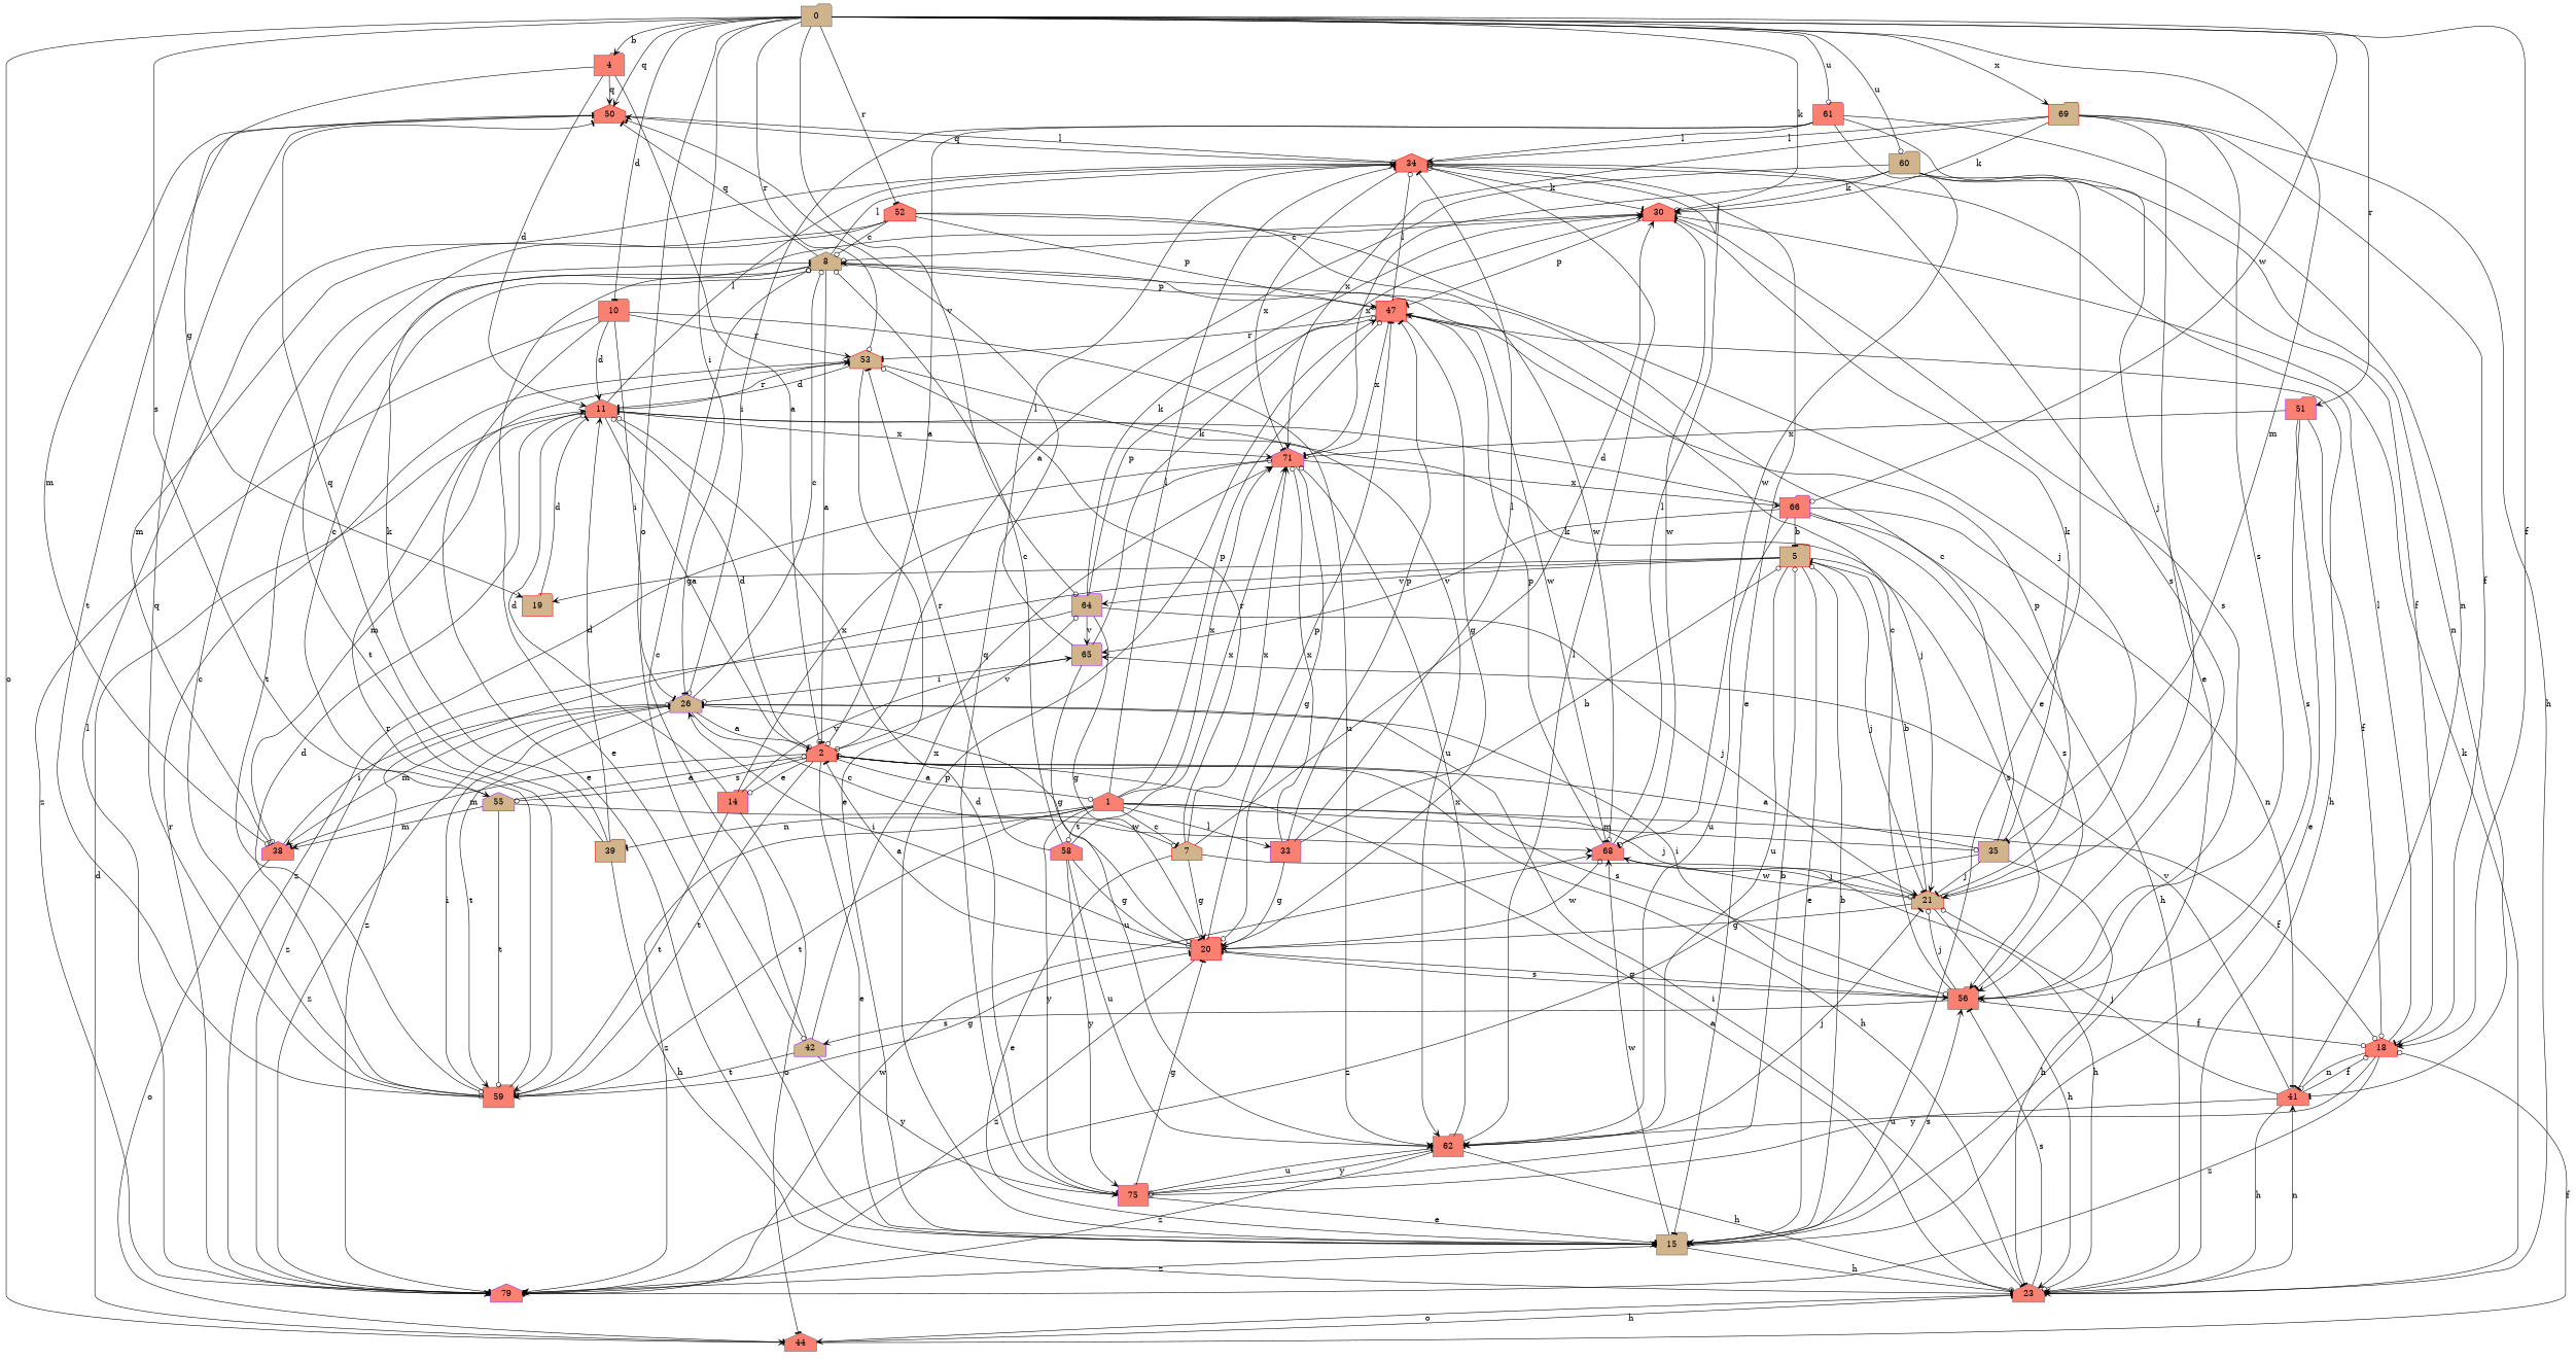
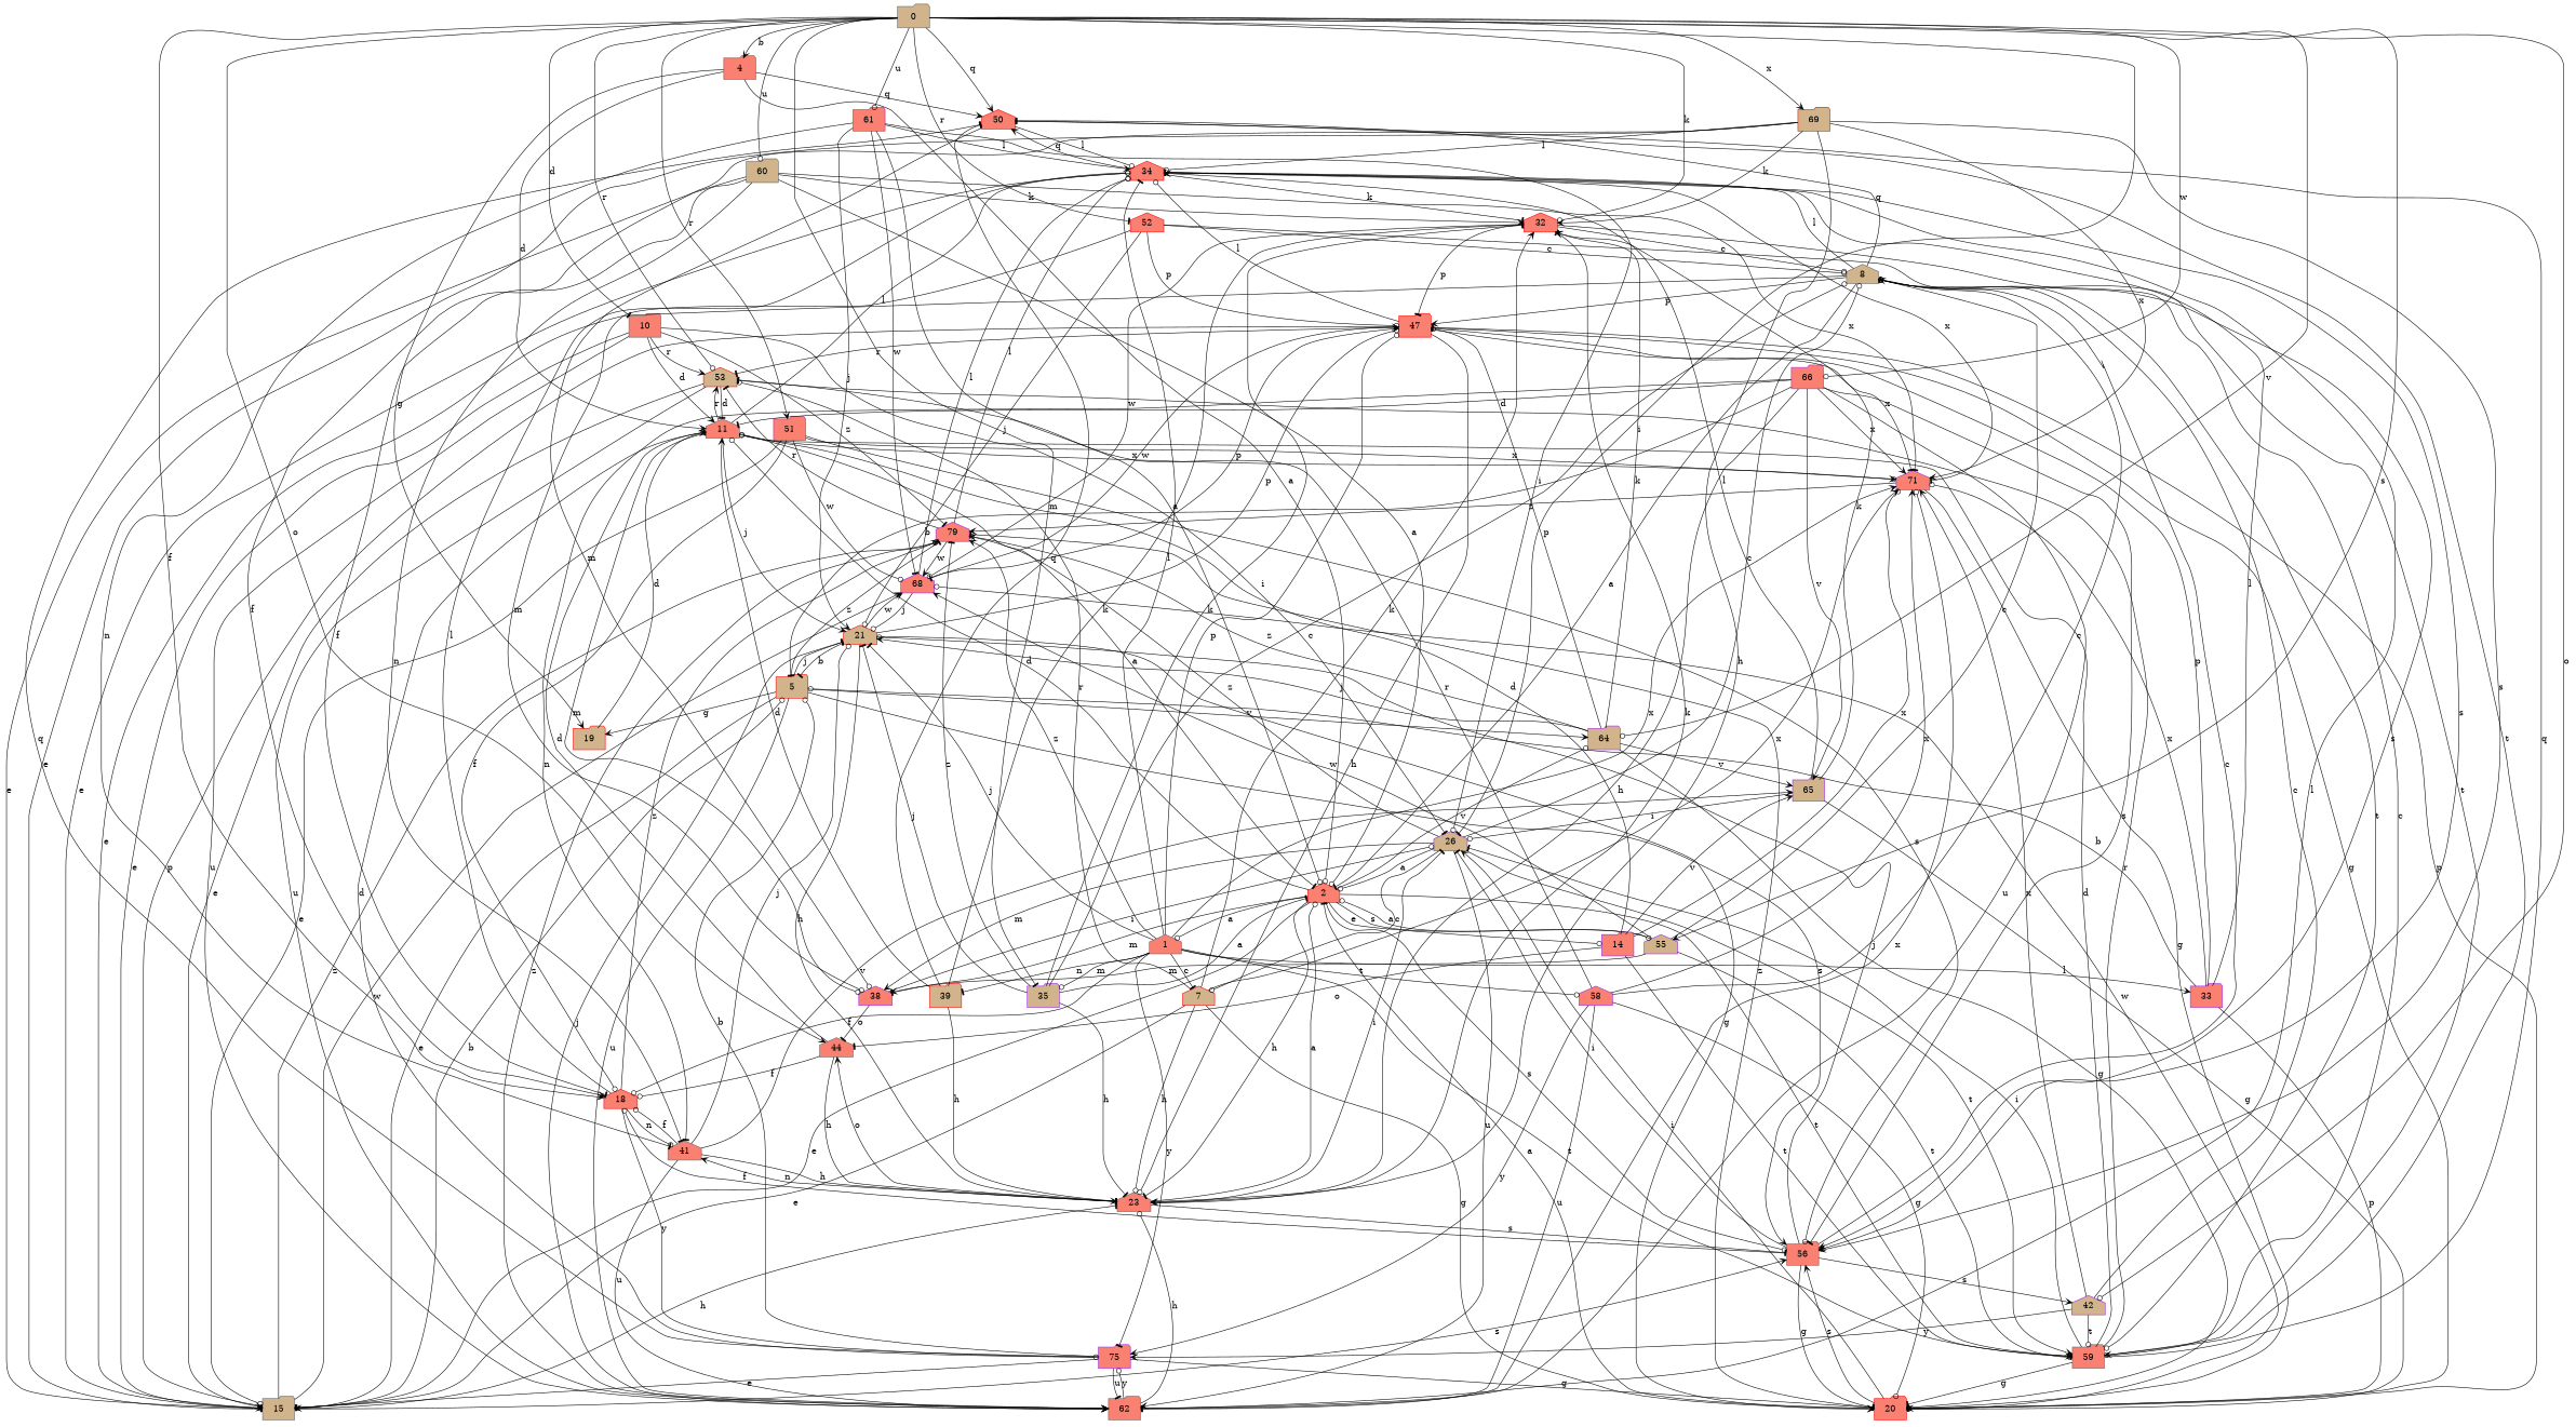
  strict digraph {
    node [color=purple fillcolor=salmon shape=folder style=filled]
    edge [arrowhead=odot]
    0 [color=gray40 fillcolor=tan]
    4 [color=gray40]
    10 [color=gray40]
    18 [color=red shape=house]
    26 [fillcolor=tan shape=house]
-   32 [color=red shape=house label=30]
+   32 [color=red shape=house]
    35 [fillcolor=tan]
    42 [fillcolor=tan shape=house]
    44 [color=gray40 shape=house]
    50 [color=red shape=house]
    51
    52 [color=red shape=house]
    53 [color=red fillcolor=tan shape=house]
    55 [fillcolor=tan shape=house]
    60 [color=gray40 fillcolor=tan]
    61
    64 [fillcolor=tan]
    66
    69 [color=red fillcolor=tan]
    2 [color=red shape=house]
    11 [color=gray40 shape=house]
    19 [color=red fillcolor=tan]
    79 [shape=house]
    15 [color=gray40 fillcolor=tan]
    62 [color=gray40]
    34 [color=red shape=house]
    75
    41 [color=gray40 shape=house]
    7 [color=red fillcolor=tan shape=house]
    59 [color=gray40]
    38 [shape=house]
    8 [color=gray40 fillcolor=tan shape=house]
    47 [color=red]
    56 [color=gray40]
    68 [shape=house]
    n36 [color=red fillcolor=tan label=21 shape=house]
    23 [color=gray40 shape=house]
    71 [shape=house]
    20 [color=red]
    65 [fillcolor=tan]
    5 [color=red fillcolor=tan]
    1 [color=gray40 shape=house]
    33
    39 [color=red fillcolor=tan]
    58 [shape=house]
    14
    0 -> 4 [arrowhead=vee label=b]
    0 -> 10 [arrowhead=tee label=d]
    0 -> 18 [arrowhead=vee label=f]
    0 -> 26 [arrowhead=tee label=i]
    0 -> 32 [label=k]
    0 -> 35 [arrowhead=tee label=m]
    0 -> 42 [label=o]
    0 -> 44 [arrowhead=vee label=o]
    0 -> 50 [arrowhead=vee label=q]
    0 -> 51 [arrowhead=vee label=r]
    0 -> 52 [arrowhead=tee label=r]
    0 -> 53 [label=r]
    0 -> 55 [arrowhead=vee label=s]
    0 -> 60 [label=u]
    0 -> 61 [label=u]
    0 -> 64 [label=v]
    0 -> 66 [label=w]
    0 -> 69 [arrowhead=vee label=x]
    4 -> 50 [arrowhead=vee label=q]
    4 -> 2 [label=a]
    4 -> 11 [arrowhead=vee label=d]
    4 -> 19 [arrowhead=vee label=g]
    10 -> 26 [arrowhead=tee label=i]
    10 -> 53 [arrowhead=vee label=r]
    10 -> 11 [arrowhead=vee label=d]
    10 -> 79 [arrowhead=tee label=z]
    10 -> 15 [label=e]
    10 -> 62 [arrowhead=vee label=u]
    18 -> 79 [label=z]
    18 -> 34 [label=l]
    18 -> 75 [label=y]
    18 -> 41 [label=n]
    26 -> 2 [label=a]
    26 -> 79 [label=z]
    26 -> 62 [arrowhead=vee label=u]
    26 -> 7 [label=c]
    26 -> 59 [arrowhead=vee label=t]
    26 -> 38 [arrowhead=vee label=m]
    26 -> 8 [label=c]
    32 -> 8 [label=c]
    32 -> 47 [arrowhead=tee label=p]
    32 -> 56 [arrowhead=vee label=s]
    32 -> 68 [label=w]
    35 -> 32 [arrowhead=tee label=k]
    35 -> 2 [arrowhead=tee label=a]
    35 -> 79 [arrowhead=tee label=z]
    35 -> 8 [label=c]
    35 -> n36 [arrowhead=tee label=j]
    35 -> 23 [arrowhead=tee label=h]
    42 -> 75 [arrowhead=vee label=y]
    42 -> 59 [label=t]
    42 -> 8 [label=c]
    42 -> 71 [arrowhead=vee label=x]
    44 -> 18 [label=f]
    44 -> 11 [arrowhead=vee label=d]
    44 -> 23 [arrowhead=tee label=h]
    50 -> 34 [label=l]
    50 -> 59 [label=t]
    50 -> 38 [label=m]
    51 -> 18 [label=f]
    51 -> 15 [label=e]
    51 -> 56 [label=s]
    51 -> 71 [label=x]
    52 -> 59 [arrowhead=vee label=t]
    52 -> 38 [label=m]
    52 -> 8 [label=c]
    52 -> 47 [label=p]
-   52 -> 68 [label=w]
+   51 -> 68 [label=w]
    52 -> n36 [label=j]
    53 -> 11 [arrowhead=tee label=d]
    53 -> 15 [arrowhead=vee label=e]
    53 -> 62 [arrowhead=vee label=u]
    55 -> 2 [label=a]
    55 -> 59 [label=t]
    55 -> 38 [arrowhead=vee label=m]
    55 -> 8 [label=c]
    55 -> 68 [arrowhead=vee label=w]
    60 -> 18 [arrowhead=tee label=f]
    60 -> 32 [arrowhead=vee label=k]
    60 -> 2 [label=a]
    60 -> 15 [arrowhead=vee label=e]
    60 -> 41 [arrowhead=tee label=n]
    60 -> 71 [arrowhead=tee label=x]
    61 -> 26 [label=i]
    61 -> 2 [label=a]
    61 -> 34 [arrowhead=vee label=l]
    61 -> 41 [arrowhead=tee label=n]
    61 -> 68 [arrowhead=tee label=w]
    61 -> n36 [arrowhead=vee label=j]
    64 -> 32 [arrowhead=vee label=k]
    64 -> 79 [arrowhead=vee label=z]
    64 -> 47 [label=p]
    64 -> n36 [arrowhead=vee label=j]
    64 -> 20 [arrowhead=tee label=g]
    64 -> 65 [arrowhead=vee label=v]
    66 -> 11 [arrowhead=tee label=d]
    66 -> 62 [arrowhead=tee label=u]
    66 -> 41 [arrowhead=tee label=n]
    66 -> 56 [arrowhead=tee label=s]
    66 -> 23 [arrowhead=vee label=h]
-   71 -> 66 [arrowhead=vee label=x]
+   66 -> 71 [arrowhead=vee label=x]
    66 -> 65 [arrowhead=vee label=v]
    66 -> 5 [arrowhead=tee label=b]
    69 -> 18 [arrowhead=vee label=f]
    69 -> 32 [arrowhead=vee label=k]
    69 -> 15 [arrowhead=tee label=e]
    69 -> 34 [label=l]
    69 -> 56 [arrowhead=vee label=s]
    69 -> 23 [arrowhead=vee label=h]
    69 -> 71 [arrowhead=vee label=x]
    2 -> 55 [label=s]
    2 -> 64 [label=v]
    2 -> 11 [label=d]
    2 -> 15 [arrowhead=tee label=e]
    2 -> 59 [label=t]
    2 -> 38 [arrowhead=tee label=m]
    2 -> 56 [label=s]
    2 -> 23 [arrowhead=tee label=h]
    2 -> 1 [label=a]
    2 -> 14 [label=e]
    11 -> 53 [arrowhead=vee label=r]
    11 -> 2 [arrowhead=tee label=a]
    11 -> 34 [label=l]
    11 -> 38 [label=m]
    11 -> n36 [arrowhead=vee label=j]
    11 -> 71 [arrowhead=vee label=x]
    19 -> 11 [arrowhead=tee label=d]
    79 -> 53 [arrowhead=tee label=r]
    79 -> 34 [label=l]
    79 -> 68 [arrowhead=vee label=w]
    15 -> 79 [arrowhead=vee label=z]
    15 -> 47 [arrowhead=vee label=p]
    15 -> 56 [arrowhead=vee label=s]
    15 -> 68 [arrowhead=vee label=w]
    15 -> 23 [arrowhead=tee label=h]
    15 -> 5 [label=b]
    62 -> 79 [label=z]
    62 -> 34 [label=l]
    62 -> 75 [label=y]
    62 -> n36 [arrowhead=tee label=j]
    62 -> 23 [label=h]
    62 -> 71 [label=x]
    34 -> 32 [arrowhead=tee label=k]
    34 -> 50 [arrowhead=vee label=q]
    34 -> 15 [arrowhead=tee label=e]
    34 -> 56 [arrowhead=vee label=s]
    34 -> 71 [arrowhead=tee label=x]
    75 -> 50 [arrowhead=tee label=q]
    75 -> 11 [label=d]
    75 -> 15 [arrowhead=tee label=e]
    75 -> 62 [arrowhead=tee label=u]
    75 -> 20 [arrowhead=tee label=g]
    75 -> 5 [label=b]
    41 -> 18 [label=f]
    41 -> 62 [arrowhead=vee label=u]
    41 -> n36 [label=j]
    41 -> 23 [arrowhead=tee label=h]
    41 -> 65 [arrowhead=vee label=v]
    7 -> 32 [arrowhead=vee label=k]
    7 -> 53 [label=r]
    7 -> 15 [label=e]
    7 -> 23 [label=h]
    7 -> 71 [arrowhead=vee label=x]
    7 -> 20 [arrowhead=vee label=g]
    59 -> 26 [arrowhead=tee label=i]
    59 -> 50 [arrowhead=tee label=q]
    59 -> 53 [arrowhead=tee label=r]
    59 -> 11 [label=d]
    59 -> 8 [arrowhead=tee label=c]
    59 -> 20 [arrowhead=tee label=g]
    38 -> 26 [label=i]
    38 -> 44 [arrowhead=tee label=o]
    8 -> 50 [arrowhead=tee label=q]
    8 -> 2 [arrowhead=tee label=a]
    8 -> 15 [arrowhead=tee label=e]
    8 -> 34 [arrowhead=tee label=l]
    8 -> 59 [label=t]
    8 -> 47 [arrowhead=vee label=p]
    47 -> 53 [arrowhead=tee label=r]
    47 -> 34 [label=l]
    47 -> 68 [arrowhead=tee label=w]
    47 -> 23 [label=h]
    47 -> 71 [arrowhead=tee label=x]
    47 -> 20 [arrowhead=vee label=g]
    56 -> 18 [label=f]
    56 -> 26 [arrowhead=tee label=i]
    56 -> 42 [arrowhead=vee label=s]
    56 -> 8 [arrowhead=vee label=c]
    56 -> n36 [label=j]
    56 -> 20 [arrowhead=tee label=g]
    68 -> 34 [label=l]
    68 -> 47 [arrowhead=vee label=p]
    68 -> n36 [label=j]
    n36 -> 47 [label=p]
    n36 -> 68 [arrowhead=vee label=w]
    n36 -> 23 [arrowhead=vee label=h]
    n36 -> 20 [arrowhead=vee label=g]
    n36 -> 5 [arrowhead=tee label=b]
    23 -> 26 [arrowhead=tee label=i]
    23 -> 32 [arrowhead=tee label=k]
    23 -> 44 [arrowhead=vee label=o]
    23 -> 2 [label=a]
    23 -> 41 [arrowhead=vee label=n]
    23 -> 56 [arrowhead=tee label=s]
    71 -> 79 [arrowhead=vee label=z]
    71 -> 20 [label=g]
    20 -> 26 [arrowhead=vee label=i]
    20 -> 2 [arrowhead=tee label=a]
    20 -> 79 [arrowhead=tee label=z]
    20 -> 47 [arrowhead=tee label=p]
    20 -> 56 [arrowhead=vee label=s]
    20 -> 68 [label=w]
    65 -> 26 [label=i]
    65 -> 32 [arrowhead=vee label=k]
    65 -> 34 [arrowhead=vee label=l]
    65 -> 20 [label=g]
    5 -> 64 [arrowhead=vee label=v]
    5 -> 19 [arrowhead=vee label=g]
    5 -> 79 [arrowhead=tee label=z]
    5 -> 15 [arrowhead=vee label=e]
    5 -> 62 [arrowhead=vee label=u]
    5 -> 56 [arrowhead=vee label=s]
    5 -> n36 [arrowhead=tee label=j]
    1 -> 18 [label=f]
    1 -> 35 [label=m]
    1 -> 79 [arrowhead=vee label=z]
    1 -> 34 [arrowhead=tee label=l]
    1 -> 75 [arrowhead=tee label=y]
    1 -> 7 [arrowhead=tee label=c]
    1 -> 59 [arrowhead=vee label=t]
    1 -> 47 [label=p]
    1 -> n36 [arrowhead=tee label=j]
    1 -> 71 [arrowhead=vee label=x]
    1 -> 33 [arrowhead=vee label=l]
    1 -> 39 [arrowhead=tee label=n]
    1 -> 58 [label=t]
    33 -> 34 [arrowhead=tee label=l]
    33 -> 47 [arrowhead=tee label=p]
    33 -> 71 [label=x]
-   33 -> 20 [arrowhead=tee label=g]
+   33 -> 20 [arrowhead=tee label=p]
    33 -> 5 [label=b]
    39 -> 32 [arrowhead=tee label=k]
    39 -> 50 [arrowhead=tee label=q]
    39 -> 11 [arrowhead=vee label=d]
    39 -> 23 [arrowhead=tee label=h]
    58 -> 53 [arrowhead=tee label=r]
    58 -> 62 [arrowhead=tee label=u]
    58 -> 75 [arrowhead=vee label=y]
    58 -> 8 [label=c]
    58 -> 71 [arrowhead=vee label=x]
    58 -> 20 [label=g]
    14 -> 44 [arrowhead=tee label=o]
    14 -> 11 [label=d]
    14 -> 59 [arrowhead=tee label=t]
    14 -> 71 [label=x]
    14 -> 65 [arrowhead=vee label=v]
  }
